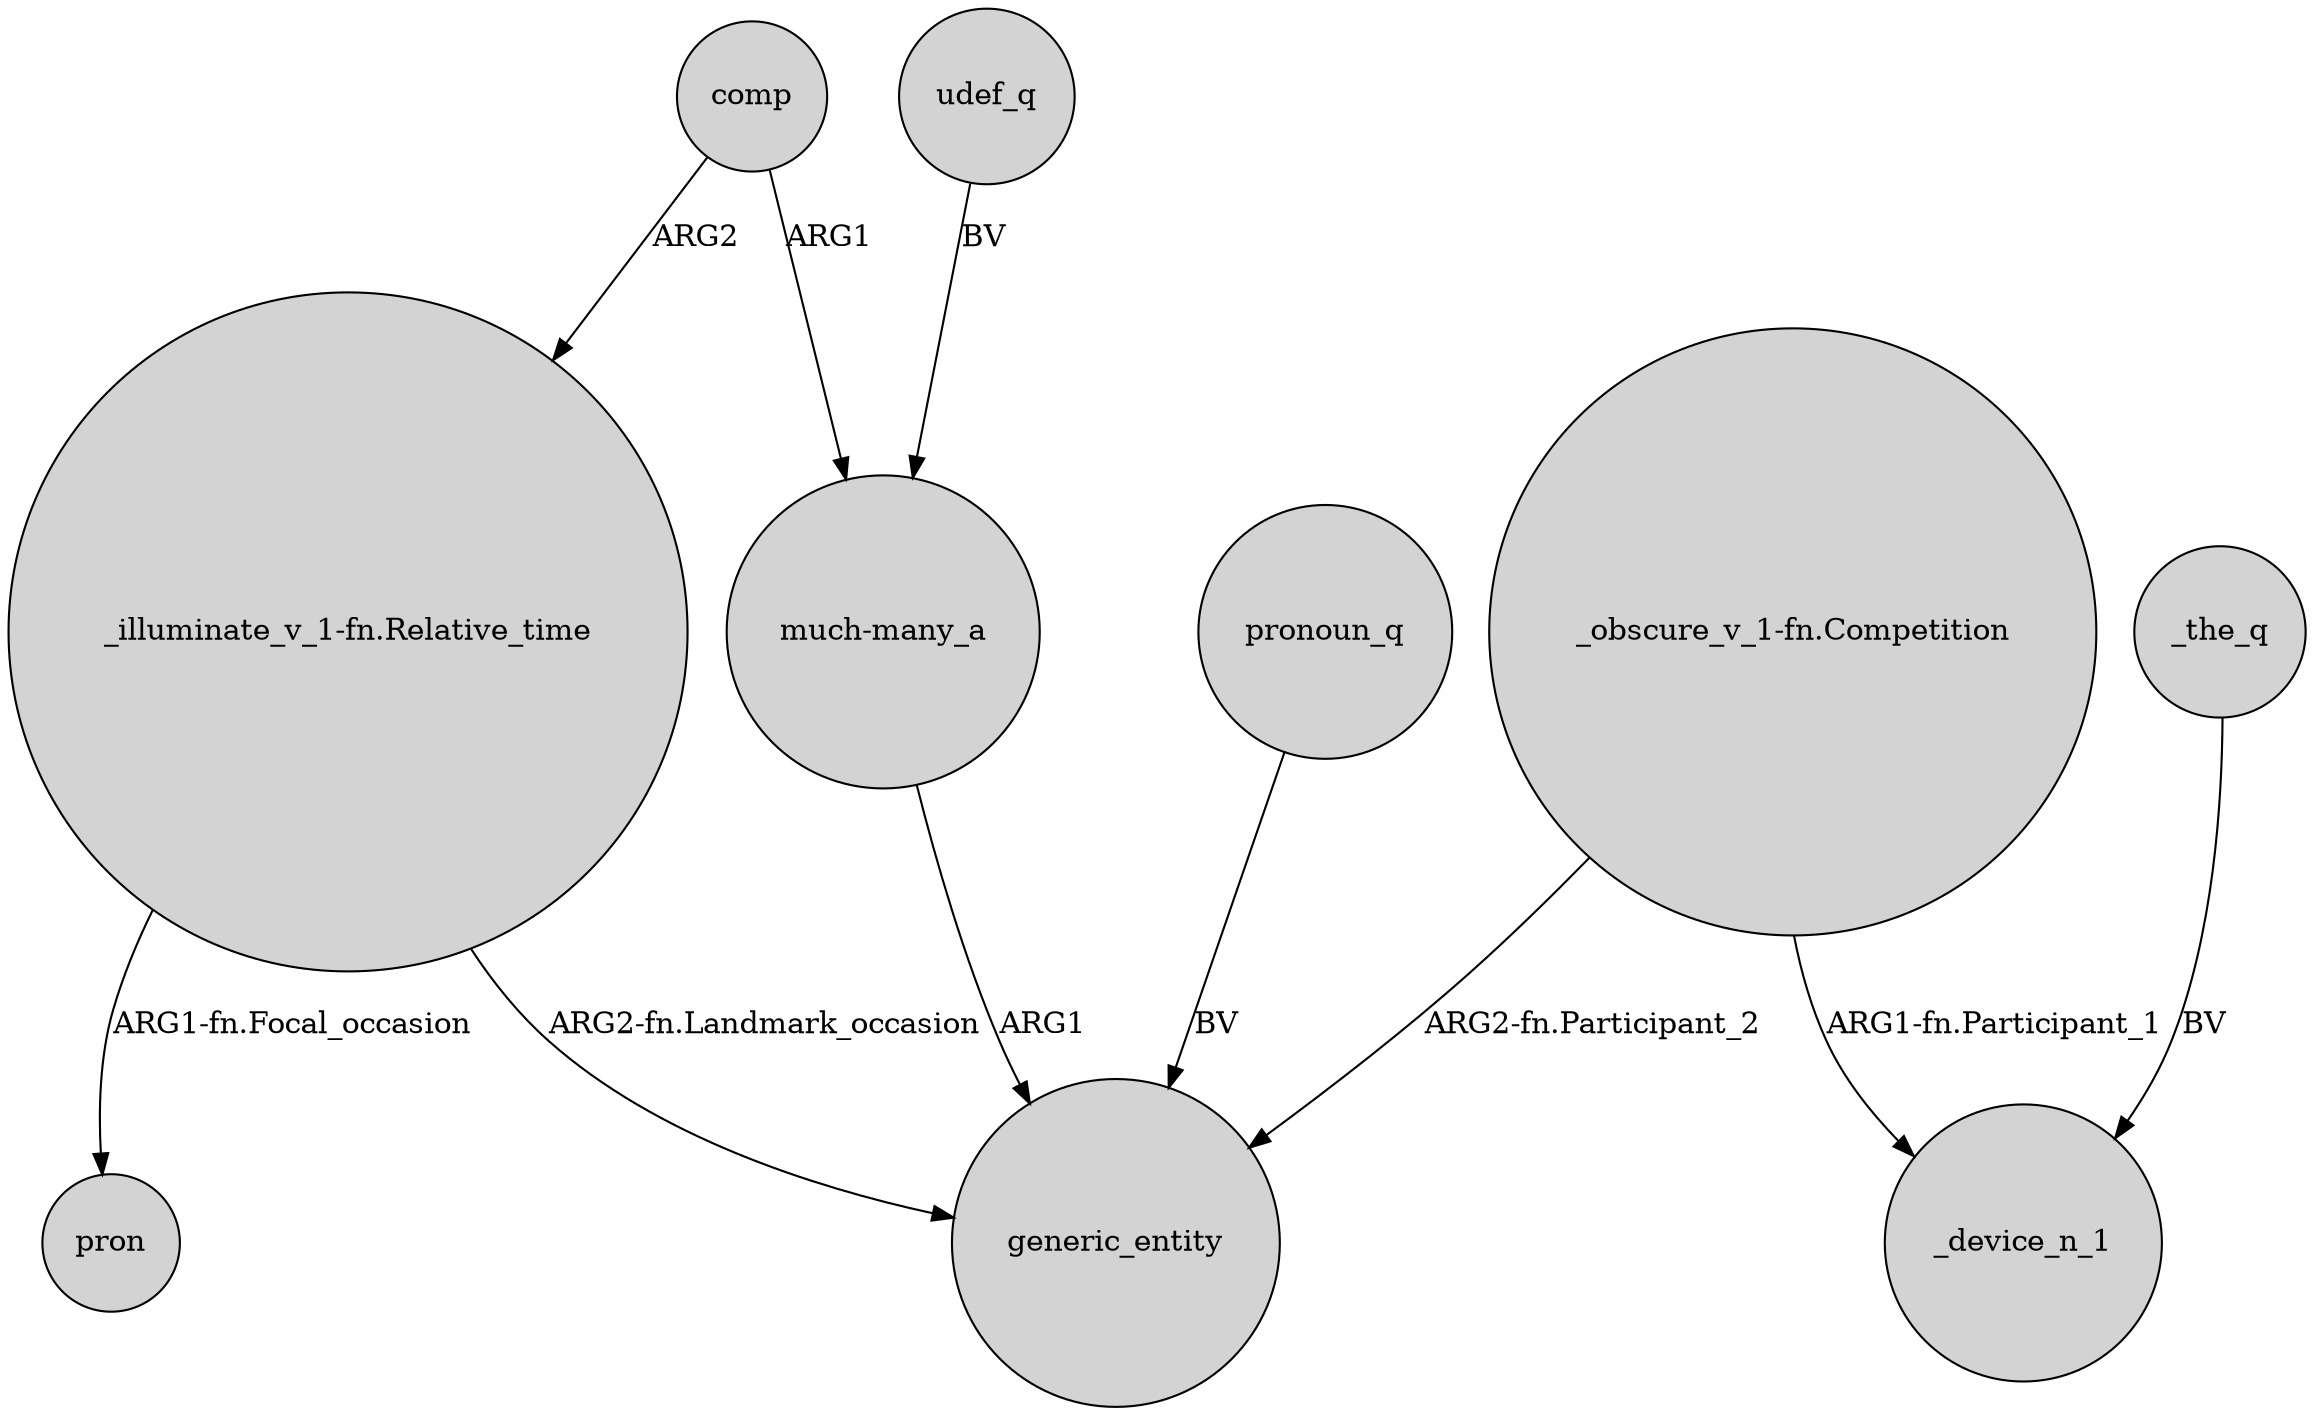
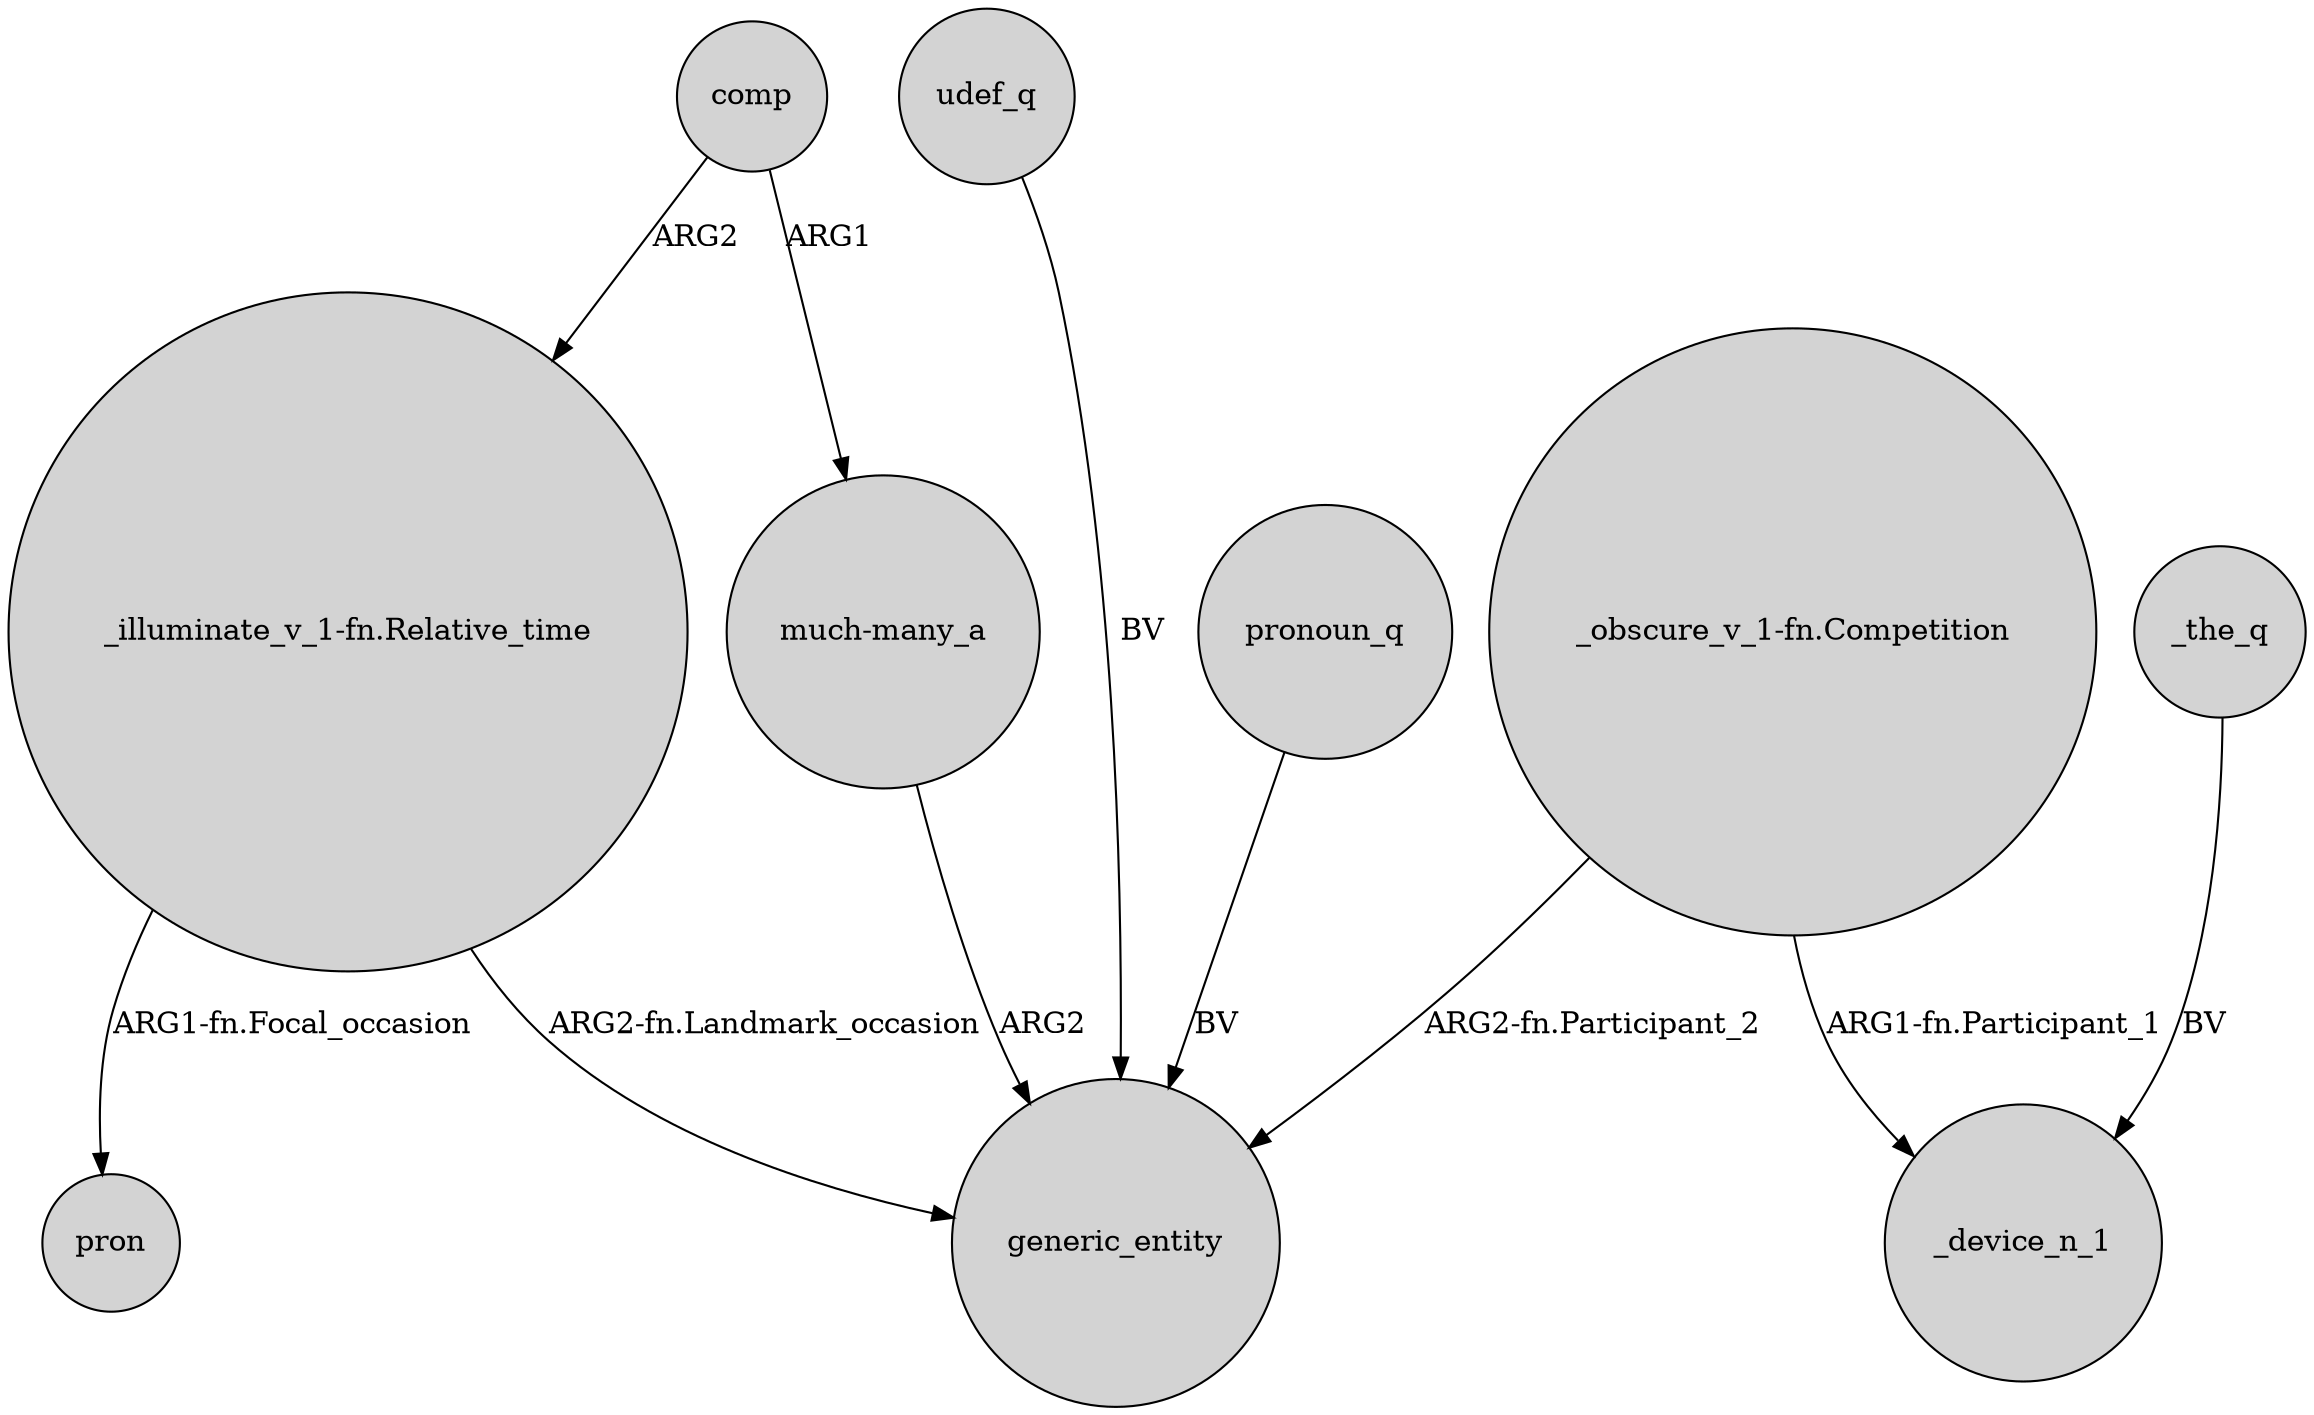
  digraph {
    node [shape=circle style=filled]
    "much-many_a"
    generic_entity
    "_illuminate_v_1-fn.Relative_time"
    pron
    "_obscure_v_1-fn.Competition"
    _device_n_1
    udef_q
    _the_q
    pronoun_q
    comp
-   "much-many_a" -> generic_entity [label=ARG1]
+   "much-many_a" -> generic_entity [label=ARG2]
    "_illuminate_v_1-fn.Relative_time" -> generic_entity [label="ARG2-fn.Landmark_occasion"]
    "_illuminate_v_1-fn.Relative_time" -> pron [label="ARG1-fn.Focal_occasion"]
    "_obscure_v_1-fn.Competition" -> generic_entity [label="ARG2-fn.Participant_2"]
    "_obscure_v_1-fn.Competition" -> _device_n_1 [label="ARG1-fn.Participant_1"]
-   udef_q -> "much-many_a" [label=BV]
+   udef_q -> generic_entity [label=BV]
    _the_q -> _device_n_1 [label=BV]
    pronoun_q -> generic_entity [label=BV]
    comp -> "much-many_a" [label=ARG1]
    comp -> "_illuminate_v_1-fn.Relative_time" [label=ARG2]
  }
